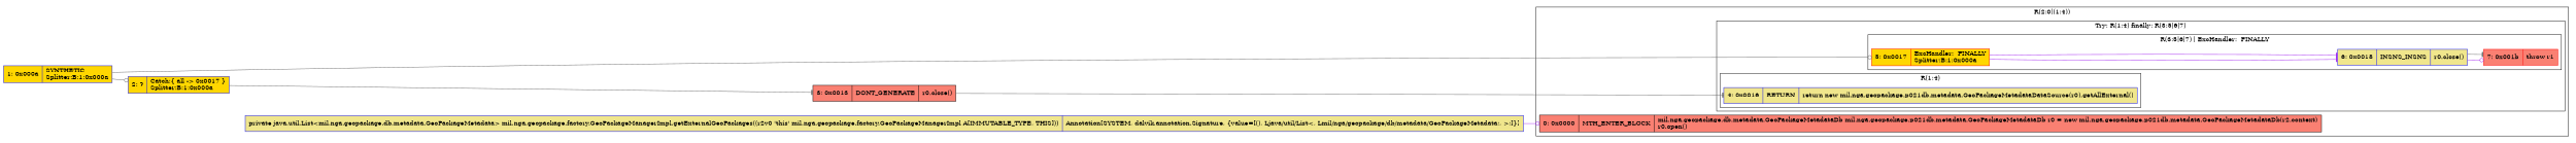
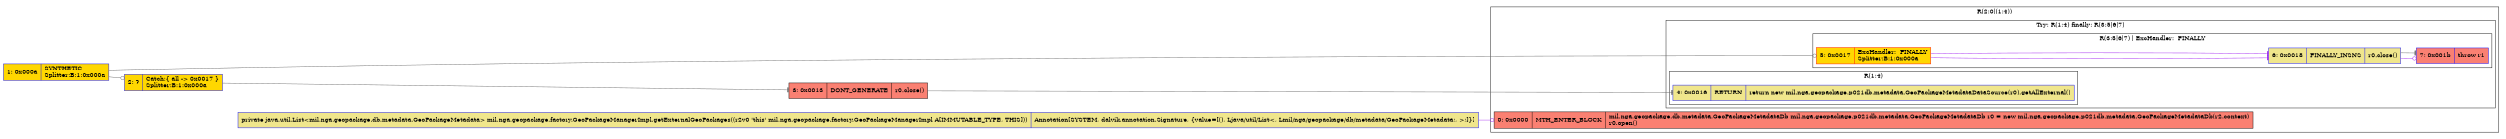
  digraph {
    rankdir=LR
    node [color=blue fillcolor=khaki shape=record style=filled]
    edge [arrowhead=tee color=gray40]
    n1 [label="{4\:\ 0x0016|RETURN\l|return new mil.nga.geopackage.p021db.metadata.GeoPackageMetadataDataSource(r0).getAllExternal()\l}"]
    n2 [color=red fillcolor=gold label="{5\:\ 0x0017|ExcHandler:  FINALLY\lSplitter:B:1:0x000a\l}"]
-   n3 [label="{6\:\ 0x0018|INSNS_INSNS\l|r0.close()\l}"]
-   n4 [color=red fillcolor=salmon label="{7\:\ 0x001b|throw r1\l}"]
+   n3 [label="{6\:\ 0x0018|FINALLY_INSNS\l|r0.close()\l}"]
+   n4 [fillcolor=salmon label="{7\:\ 0x001b|throw r1\l}"]
    n5 [color=black fillcolor=salmon label="{0\:\ 0x0000|MTH_ENTER_BLOCK\l|mil.nga.geopackage.db.metadata.GeoPackageMetadataDb mil.nga.geopackage.p021db.metadata.GeoPackageMetadataDb r0 = new mil.nga.geopackage.p021db.metadata.GeoPackageMetadataDb(r2.context)\lr0.open()\l}"]
    n6 [fillcolor=gold label="{1\:\ 0x000a|SYNTHETIC\lSplitter:B:1:0x000a\l}"]
    n7 [fillcolor=gold label="{2\:\ ?|Catch:\{ all \-\> 0x0017 \}\lSplitter:B:1:0x000a\l}"]
    n8 [color=black fillcolor=salmon label="{3\:\ 0x0013|DONT_GENERATE\l|r0.close()\l}"]
    n9 [label="{private java.util.List\<mil.nga.geopackage.db.metadata.GeoPackageMetadata\> mil.nga.geopackage.factory.GeoPackageManagerImpl.getExternalGeoPackages((r2v0 'this' mil.nga.geopackage.factory.GeoPackageManagerImpl A[IMMUTABLE_TYPE, THIS]))  | Annotation[SYSTEM, dalvik.annotation.Signature, \{value=[(), Ljava\/util\/List\<, Lmil\/nga\/geopackage\/db\/metadata\/GeoPackageMetadata;, \>;]\}]\l}"]
    subgraph cluster_1 {
      label="R(2:0|(1:4))"
      n5
      subgraph cluster_2 {
        label="Try: R(1:4) finally: R(3:5|6|7)"
        subgraph cluster_3 {
          label="R(1:4)"
          n1
        }
        subgraph cluster_4 {
          label="R(3:5|6|7) | ExcHandler:  FINALLY\l"
          n2
          n3
          n4
        }
      }
    }
    subgraph cluster_5 {
      label="R(3:5|6|7) | ExcHandler:  FINALLY\l"
    }
    n2 -> n3 [color=purple]
    n2 -> n3 [color=purple]
    n3 -> n4 [arrowhead=odot color=purple]
    n3 -> n4
    n6 -> n2 [arrowhead=odot]
    n6 -> n7 [arrowhead=odot]
    n7 -> n8
    n8 -> n1
    n9 -> n5 [arrowhead=odot color=purple]
  }
